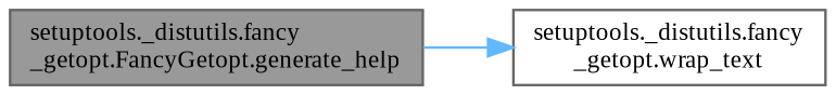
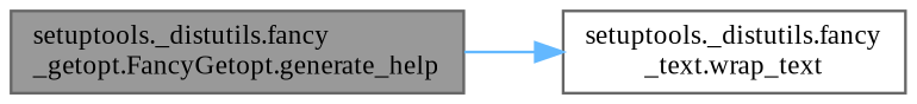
  digraph {
    rankdir=LR
    fontname="Liberation Serif"
    node [fontname="Liberation Serif" fontsize=10 shape=box style=filled]
    n1 [color=gray40 fillcolor=grey60 fontcolor=black height=0.2 label="setuptools._distutils.fancy\l_getopt.FancyGetopt.generate_help" width=0.4]
-   n2 [color=grey40 fillcolor=white height=0.2 label="setuptools._distutils.fancy\l_getopt.wrap_text" width=0.4]
+   n2 [color=grey40 fillcolor=white height=0.2 label="setuptools._distutils.fancy\l_text.wrap_text" width=0.4]
    n1 -> n2 [color=steelblue1 fontname="Liberation Serif" fontsize=10 labelfontname=Helvetica labelfontsize=10 style=solid]
  }
